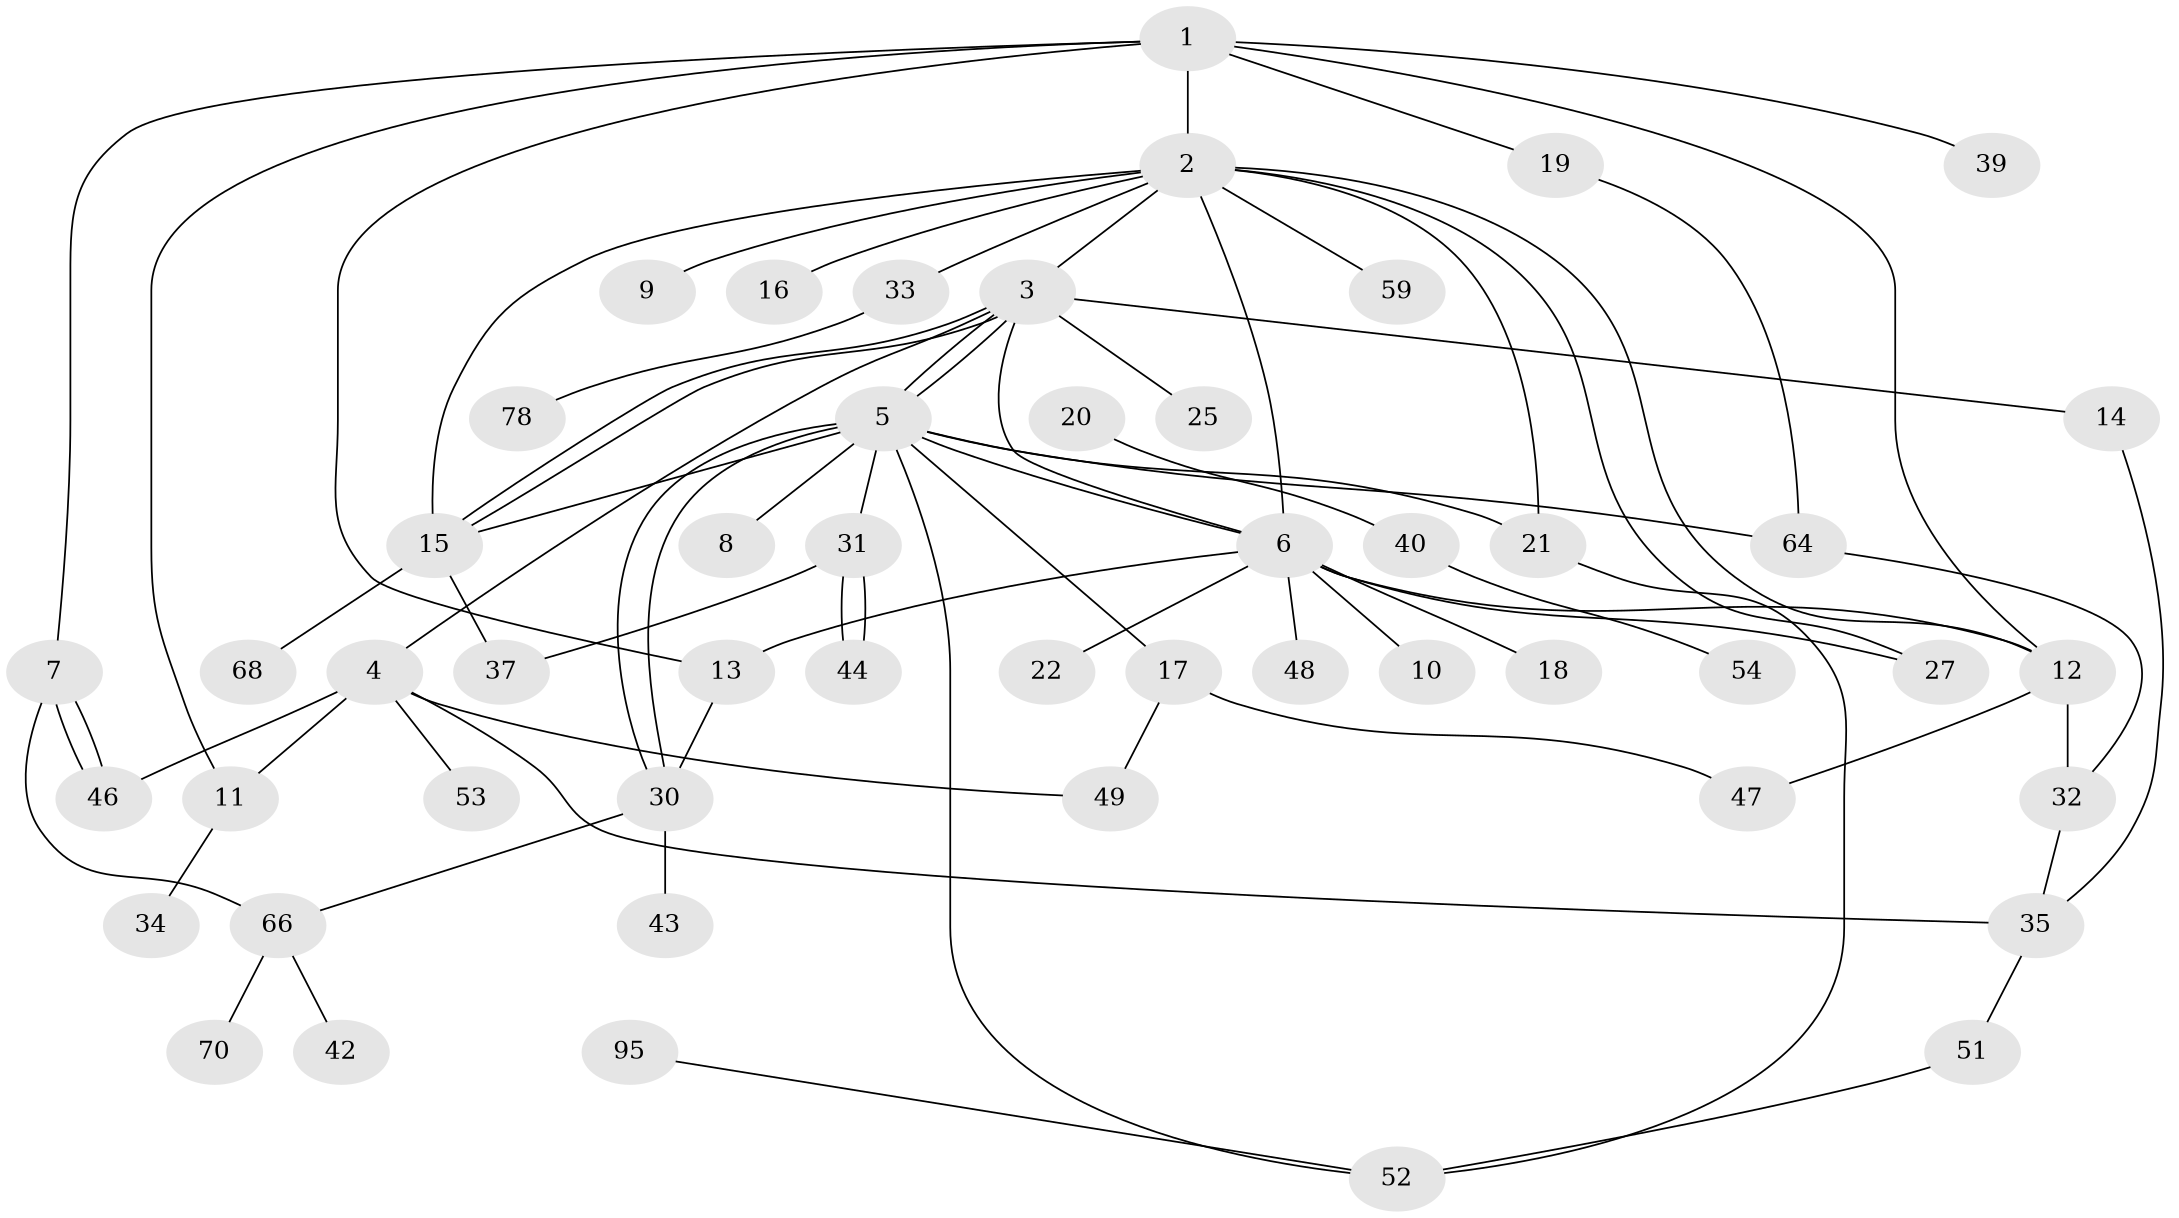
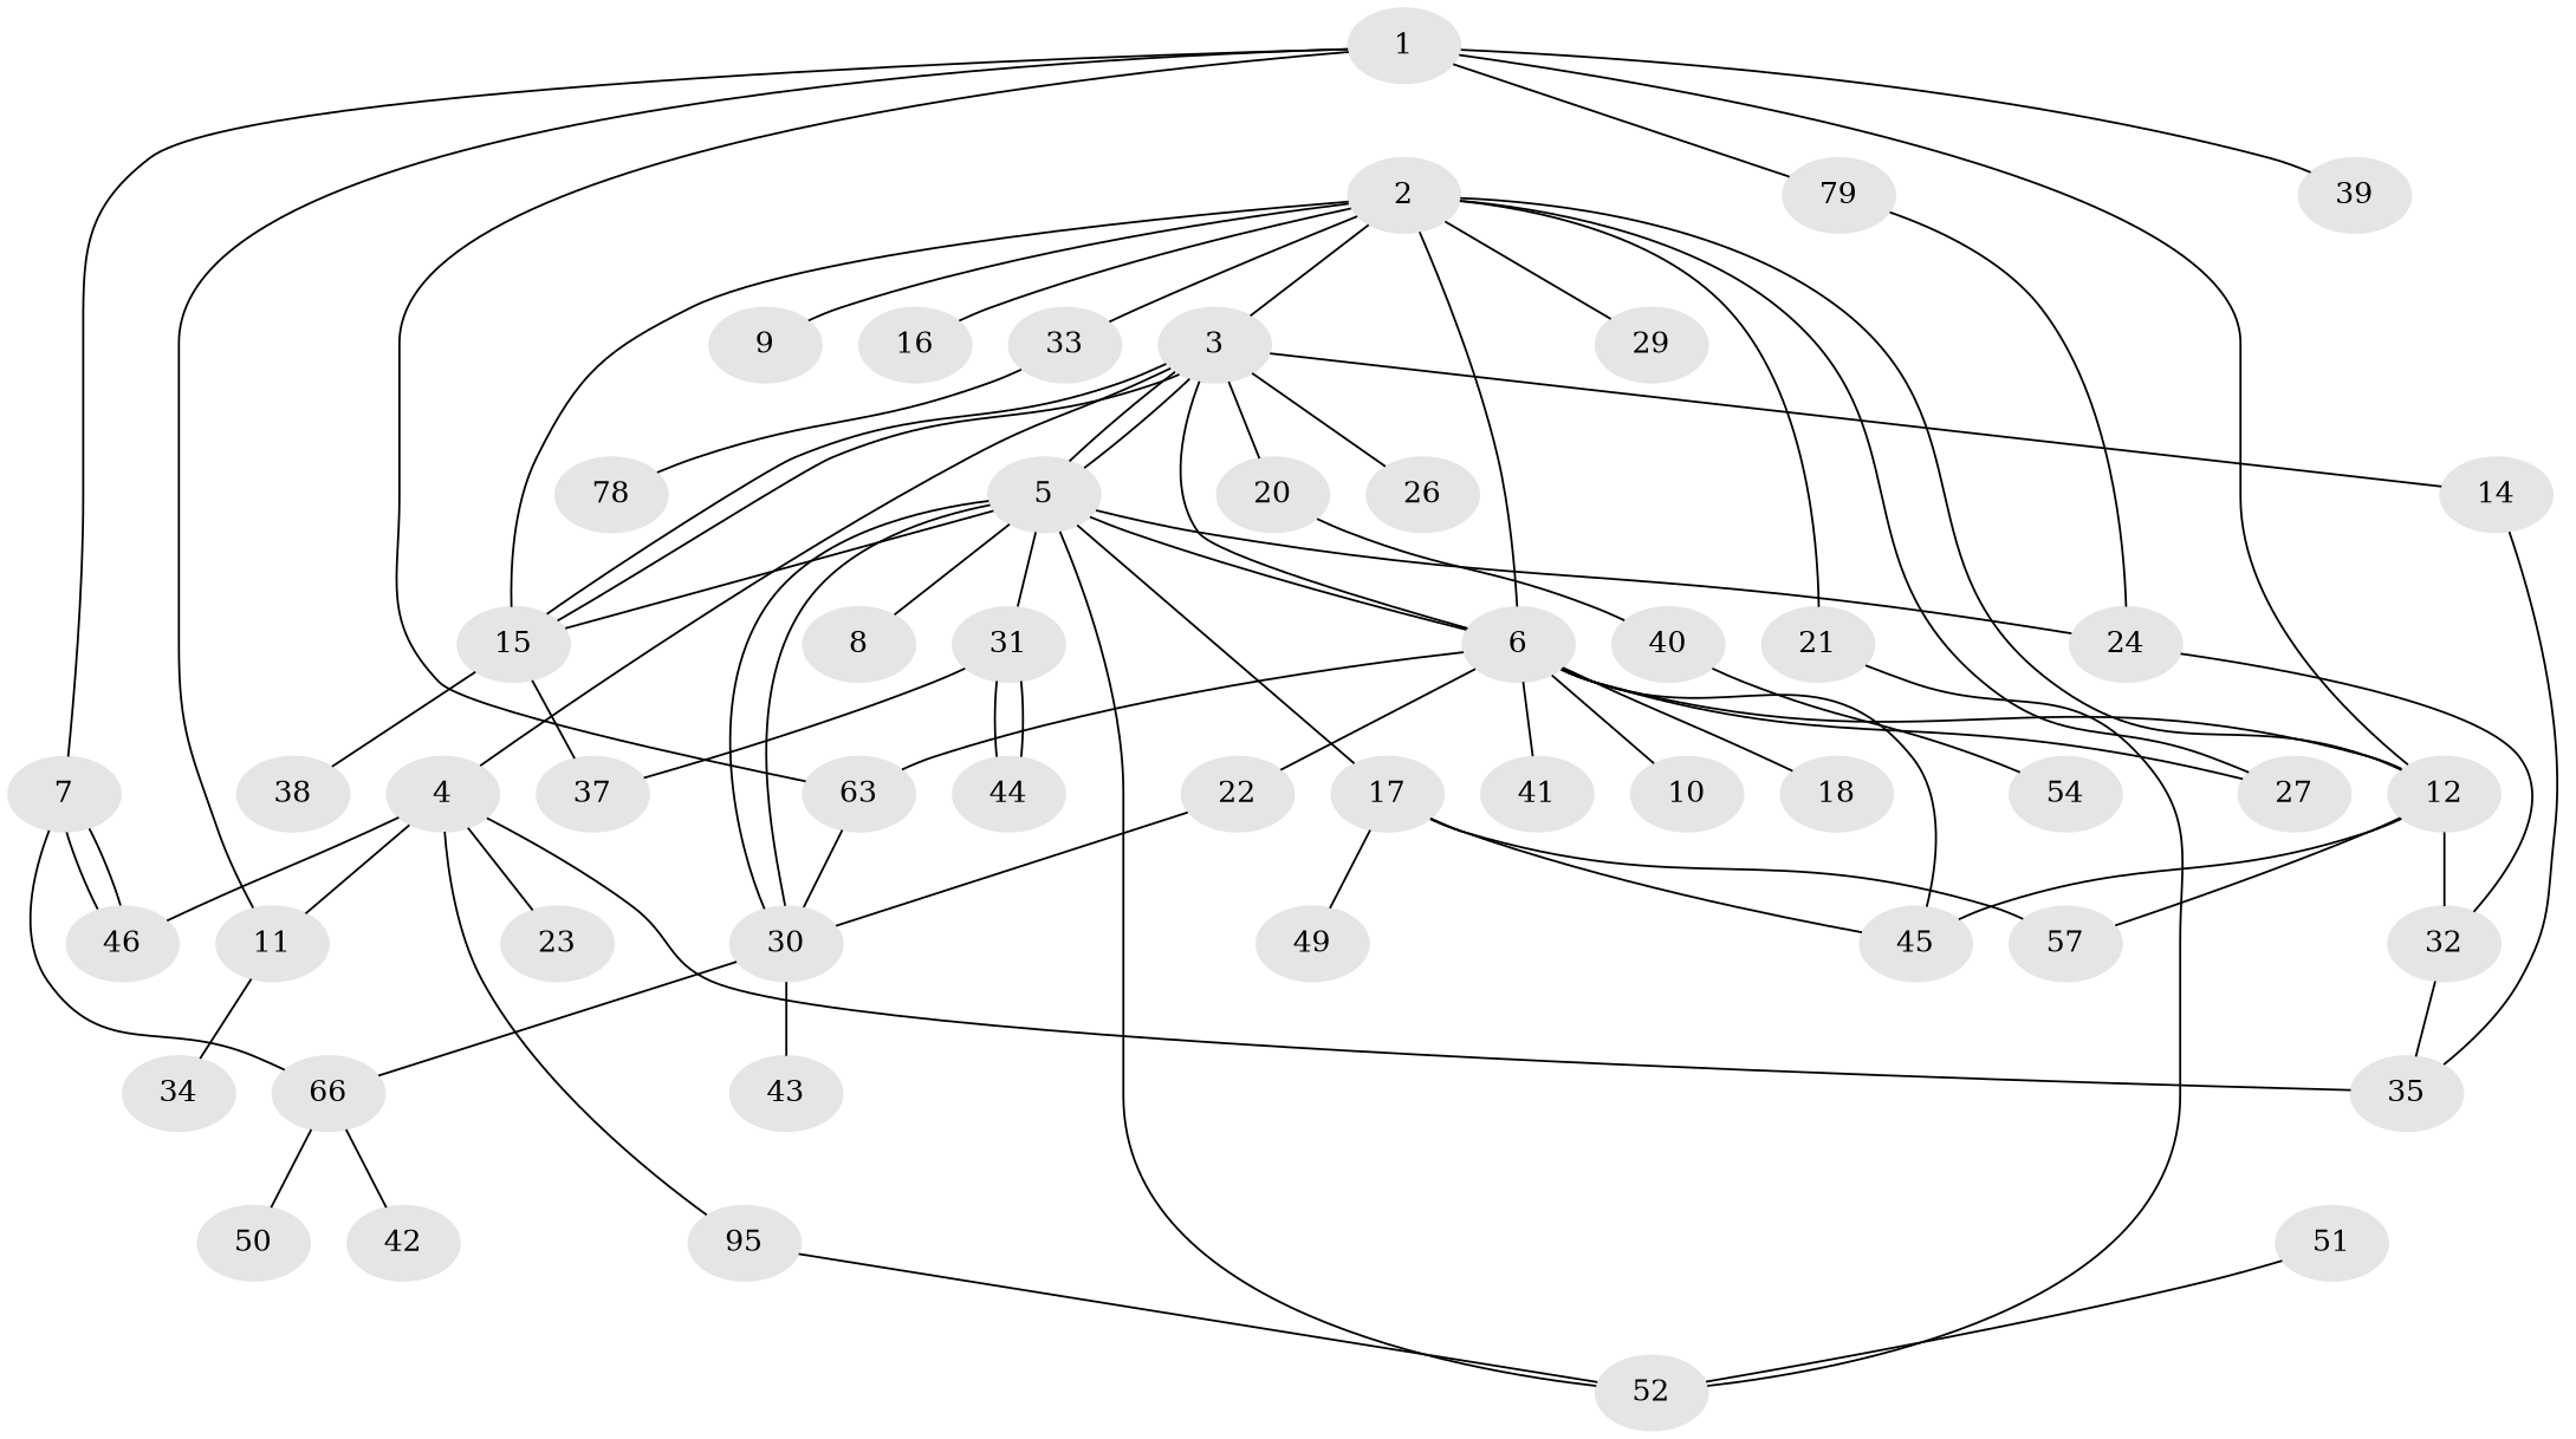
  graph {
    node [color=gray90 style=filled]
    1
    2
    7
    11
    12
-   13
-   19
+   13 [label=63]
+   19 [label=79]
    39
    3
    6
    9
    15
    16
    21
    27
-   29 [label=59]
+   29
    33
    46
    n19 [label=66]
    34
+   45
    32
-   47
+   47 [label=57]
    30
-   24 [label=64]
+   24
    4
    5
    14
    20
-   26 [label=25]
+   26
    10
    18
    22
-   41 [label=48]
+   41
    37
-   38 [label=68]
+   38
    52
    n38 [label=78]
-   23 [label=53]
+   23
    n40 [label=95]
    35
    8
    17
    31
    40
    51
    49
    43
    44
    42
-   50 [label=70]
+   50
    54
-   1 -- 2
    1 -- 7
    1 -- 11
    1 -- 12
    1 -- 13
    1 -- 19
    1 -- 39
    2 -- 12
    2 -- 3
    2 -- 6
    2 -- 9
    2 -- 15
    2 -- 16
    2 -- 21
    2 -- 27
    2 -- 29
    2 -- 33
    7 -- 46
    7 -- 46
    7 -- n19
    11 -- 34
+   12 -- 45
    12 -- 32
    12 -- 47
    13 -- 30
    19 -- 24
    3 -- 6
    3 -- 15
    3 -- 15
    3 -- 4
    3 -- 5
    3 -- 5
    3 -- 14
+   3 -- 20
    3 -- 26
    6 -- 12
    6 -- 13
    6 -- 27
+   6 -- 45
    6 -- 10
    6 -- 18
    6 -- 22
    6 -- 41
    15 -- 37
    15 -- 38
    21 -- 52
    33 -- n38
    n19 -- 42
    n19 -- 50
    32 -- 35
    30 -- n19
    30 -- 43
    24 -- 32
    4 -- 11
    4 -- 46
    4 -- 23
-   4 -- 49
+   4 -- n40
    4 -- 35
    5 -- 6
    5 -- 15
-   5 -- 21
    5 -- 30
    5 -- 30
    5 -- 24
    5 -- 52
    5 -- 8
    5 -- 17
    5 -- 31
    14 -- 35
    20 -- 40
+   22 -- 30
    n40 -- 52
-   35 -- 51
+   17 -- 45
    17 -- 47
    17 -- 49
    31 -- 37
    31 -- 44
    31 -- 44
    40 -- 54
    51 -- 52
  }
